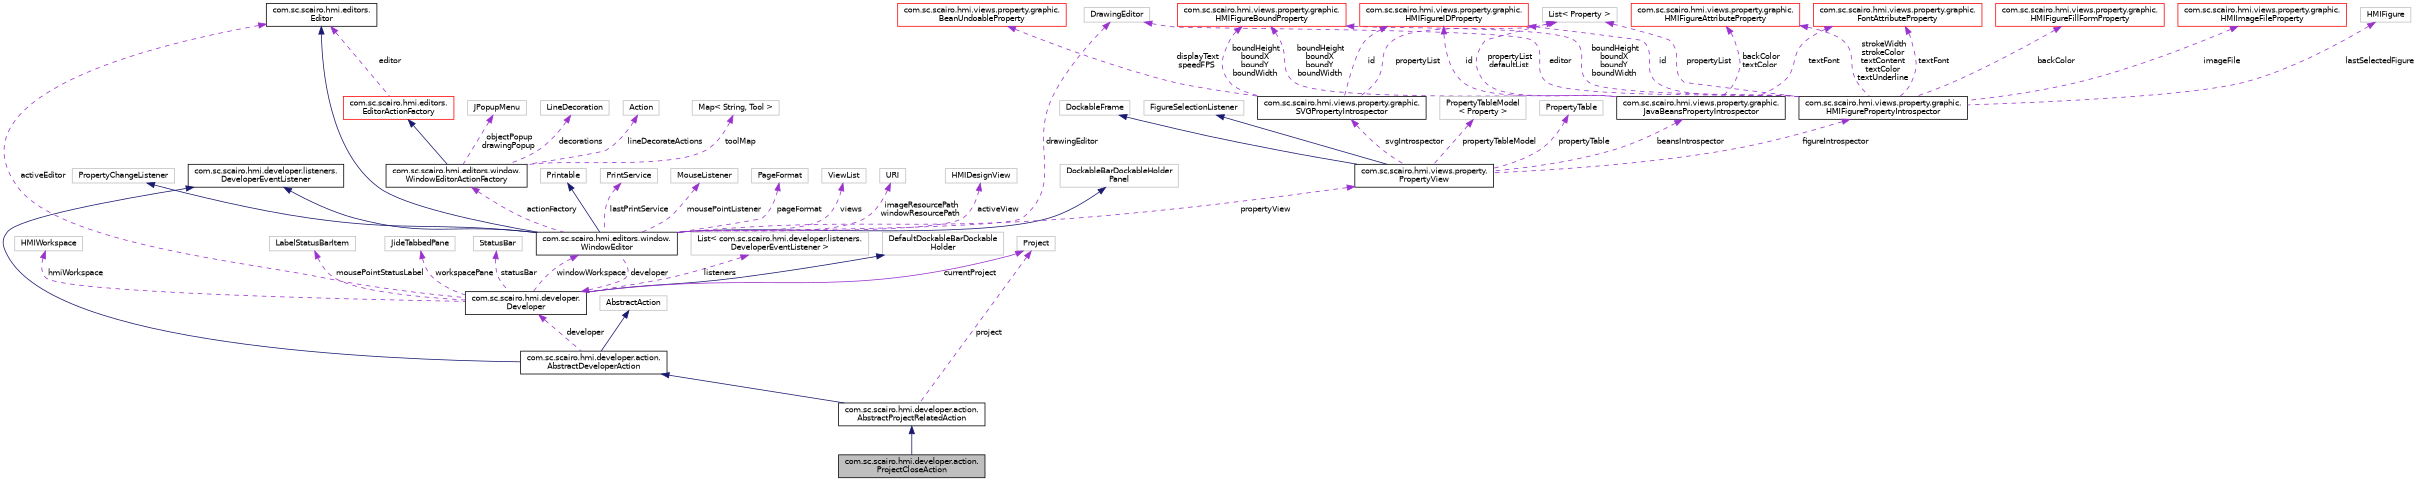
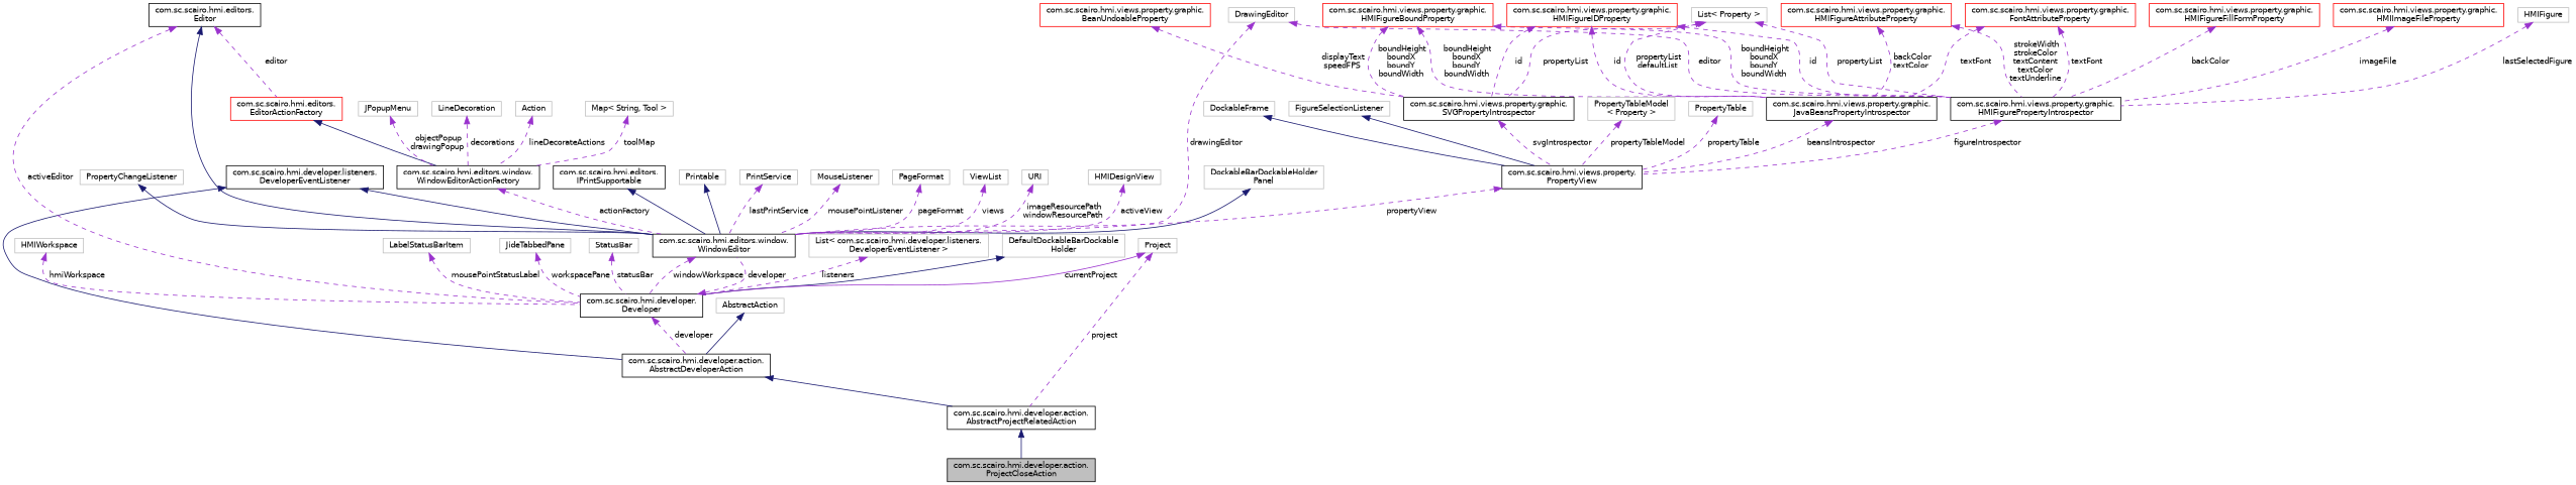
  digraph {
    rankdir=TB
    node [color=grey75 fillcolor=white fontname=Helvetica fontsize=10 shape=record style=filled]
    edge [color=darkorchid3 dir=back fontname=Helvetica fontsize=10 labelfontname=Helvetica labelfontsize=10 style=dashed]
    n1 [color=black fillcolor=grey75 fontcolor=black height=0.2 label="com.sc.scairo.hmi.developer.action.\lProjectCloseAction" width=0.4]
    n2 [color=black height=0.2 label="com.sc.scairo.hmi.developer.action.\lAbstractProjectRelatedAction" width=0.4]
    n3 [color=black height=0.2 label="com.sc.scairo.hmi.developer.action.\lAbstractDeveloperAction" width=0.4]
    n4 [height=0.2 label=AbstractAction width=0.4]
    n5 [color=black height=0.2 label="com.sc.scairo.hmi.developer.listeners.\lDeveloperEventListener" width=0.4]
    n6 [color=black height=0.2 label="com.sc.scairo.hmi.editors.window.\lWindowEditor" width=0.4]
    n7 [color=black height=0.2 label="com.sc.scairo.hmi.developer.\lDeveloper" width=0.4]
    n8 [height=0.2 label="DefaultDockableBarDockable\lHolder" width=0.4]
    n9 [height=0.2 label=HMIWorkspace width=0.4]
    n10 [height=0.2 label="DockableBarDockableHolder\lPanel" width=0.4]
    n11 [height=0.2 label=PropertyChangeListener width=0.4]
    n12 [color=black height=0.2 label="com.sc.scairo.hmi.editors.\lEditor" width=0.4]
    n13 [color=red height=0.2 label="com.sc.scairo.hmi.editors.\lEditorActionFactory" width=0.4]
    n14 [color=black height=0.2 label="com.sc.scairo.hmi.editors.window.\lWindowEditorActionFactory" width=0.4]
+   n15 [color=black height=0.2 label="com.sc.scairo.hmi.editors.\lIPrintSupportable" width=0.4]
    n16 [height=0.2 label=Printable width=0.4]
    n17 [height=0.2 label=DrawingEditor width=0.4]
    n18 [color=black height=0.2 label="com.sc.scairo.hmi.views.property.graphic.\lHMIFigurePropertyIntrospector" width=0.4]
    n19 [color=black height=0.2 label="com.sc.scairo.hmi.views.property.\lPropertyView" width=0.4]
    n20 [height=0.2 label=PrintService width=0.4]
    n21 [height=0.2 label=MouseListener width=0.4]
    n22 [height=0.2 label=PageFormat width=0.4]
    n23 [height=0.2 label=ViewList width=0.4]
    n24 [height=0.2 label=URI width=0.4]
    n25 [height=0.2 label=HMIDesignView width=0.4]
    n26 [height=0.2 label=DockableFrame width=0.4]
    n27 [height=0.2 label=FigureSelectionListener width=0.4]
    n28 [color=black height=0.2 label="com.sc.scairo.hmi.views.property.graphic.\lJavaBeansPropertyIntrospector" width=0.4]
    n29 [color=red height=0.2 label="com.sc.scairo.hmi.views.property.graphic.\lHMIFigureBoundProperty" width=0.4]
    n30 [color=black height=0.2 label="com.sc.scairo.hmi.views.property.graphic.\lSVGPropertyIntrospector" width=0.4]
    n31 [color=red height=0.2 label="com.sc.scairo.hmi.views.property.graphic.\lHMIFigureIDProperty" width=0.4]
    n32 [height=0.2 label="List\< Property \>" width=0.4]
    n33 [color=red height=0.2 label="com.sc.scairo.hmi.views.property.graphic.\lHMIFigureAttributeProperty" width=0.4]
    n34 [color=red height=0.2 label="com.sc.scairo.hmi.views.property.graphic.\lFontAttributeProperty" width=0.4]
    n35 [color=red height=0.2 label="com.sc.scairo.hmi.views.property.graphic.\lHMIFigureFillFormProperty" width=0.4]
    n36 [color=red height=0.2 label="com.sc.scairo.hmi.views.property.graphic.\lHMIImageFileProperty" width=0.4]
    n37 [height=0.2 label=HMIFigure width=0.4]
    n38 [height=0.2 label="PropertyTableModel\l\< Property \>" width=0.4]
    n39 [height=0.2 label=PropertyTable width=0.4]
    n40 [color=red height=0.2 label="com.sc.scairo.hmi.views.property.graphic.\lBeanUndoableProperty" width=0.4]
    n41 [height=0.2 label=JPopupMenu width=0.4]
    n42 [height=0.2 label=LineDecoration width=0.4]
    n43 [height=0.2 label=Action width=0.4]
    n44 [height=0.2 label="Map\< String, Tool \>" width=0.4]
    n45 [height=0.2 label=LabelStatusBarItem width=0.4]
    n46 [height=0.2 label=JideTabbedPane width=0.4]
    n47 [height=0.2 label=StatusBar width=0.4]
    n48 [height=0.2 label=Project width=0.4]
    n49 [height=0.2 label="List\< com.sc.scairo.hmi.developer.listeners.\lDeveloperEventListener \>" width=0.4]
    n2 -> n1 [color=midnightblue style=solid]
    n3 -> n2 [color=midnightblue style=solid]
    n4 -> n3 [color=midnightblue style=solid]
    n5 -> n3 [color=midnightblue style=solid]
    n5 -> n6 [color=midnightblue style=solid]
    n6 -> n7 [label=" windowWorkspace"]
    n7 -> n3 [label=" developer"]
    n7 -> n6 [label=" developer"]
    n8 -> n7 [color=midnightblue style=solid]
    n9 -> n7 [label=" hmiWorkspace"]
    n10 -> n6 [color=midnightblue style=solid]
    n11 -> n6 [color=midnightblue style=solid]
    n12 -> n6 [color=midnightblue style=solid]
    n12 -> n7 [label=" activeEditor"]
    n12 -> n13 [label=" editor"]
    n13 -> n14 [color=midnightblue style=solid]
    n14 -> n6 [label=" actionFactory"]
+   n15 -> n6 [color=midnightblue style=solid]
    n16 -> n6 [color=midnightblue style=solid]
    n17 -> n6 [label=" drawingEditor"]
    n17 -> n18 [label=" editor"]
    n18 -> n19 [label=" figureIntrospector"]
    n19 -> n6 [label=" propertyView"]
    n20 -> n6 [label=" lastPrintService"]
    n21 -> n6 [label=" mousePointListener"]
    n22 -> n6 [label=" pageFormat"]
    n23 -> n6 [label=" views"]
    n24 -> n6 [label=" imageResourcePath\nwindowResourcePath"]
    n25 -> n6 [label=" activeView"]
    n26 -> n19 [color=midnightblue style=solid]
    n27 -> n19 [color=midnightblue style=solid]
    n28 -> n19 [label=" beansIntrospector"]
    n29 -> n18 [label=" boundHeight\nboundX\nboundY\nboundWidth"]
    n29 -> n28 [label=" boundHeight\nboundX\nboundY\nboundWidth"]
    n29 -> n30 [label=" boundHeight\nboundX\nboundY\nboundWidth"]
    n30 -> n19 [label=" svgIntrospector"]
    n31 -> n18 [label=" id"]
    n31 -> n28 [label=" id"]
    n31 -> n30 [label=" id"]
    n32 -> n18 [label=" propertyList"]
    n32 -> n28 [label=" propertyList\ndefaultList"]
    n32 -> n30 [label=" propertyList"]
    n33 -> n18 [label=" strokeWidth\nstrokeColor\ntextContent\ntextColor\ntextUnderline"]
    n33 -> n28 [label=" backColor\ntextColor"]
    n34 -> n18 [label=" textFont"]
    n34 -> n28 [label=" textFont"]
    n35 -> n18 [label=" backColor"]
    n36 -> n18 [label=" imageFile"]
    n37 -> n18 [label=" lastSelectedFigure"]
    n38 -> n19 [label=" propertyTableModel"]
    n39 -> n19 [label=" propertyTable"]
    n40 -> n30 [label=" displayText\nspeedFPS"]
    n41 -> n14 [label=" objectPopup\ndrawingPopup"]
    n42 -> n14 [label=" decorations"]
    n43 -> n14 [label=" lineDecorateActions"]
    n44 -> n14 [label=" toolMap"]
    n45 -> n7 [label=" mousePointStatusLabel"]
    n46 -> n7 [label=" workspacePane"]
    n47 -> n7 [label=" statusBar"]
    n48 -> n2 [label=" project"]
    n48 -> n7 [label=" currentProject" style=solid]
    n49 -> n7 [label=" listeners"]
  }
